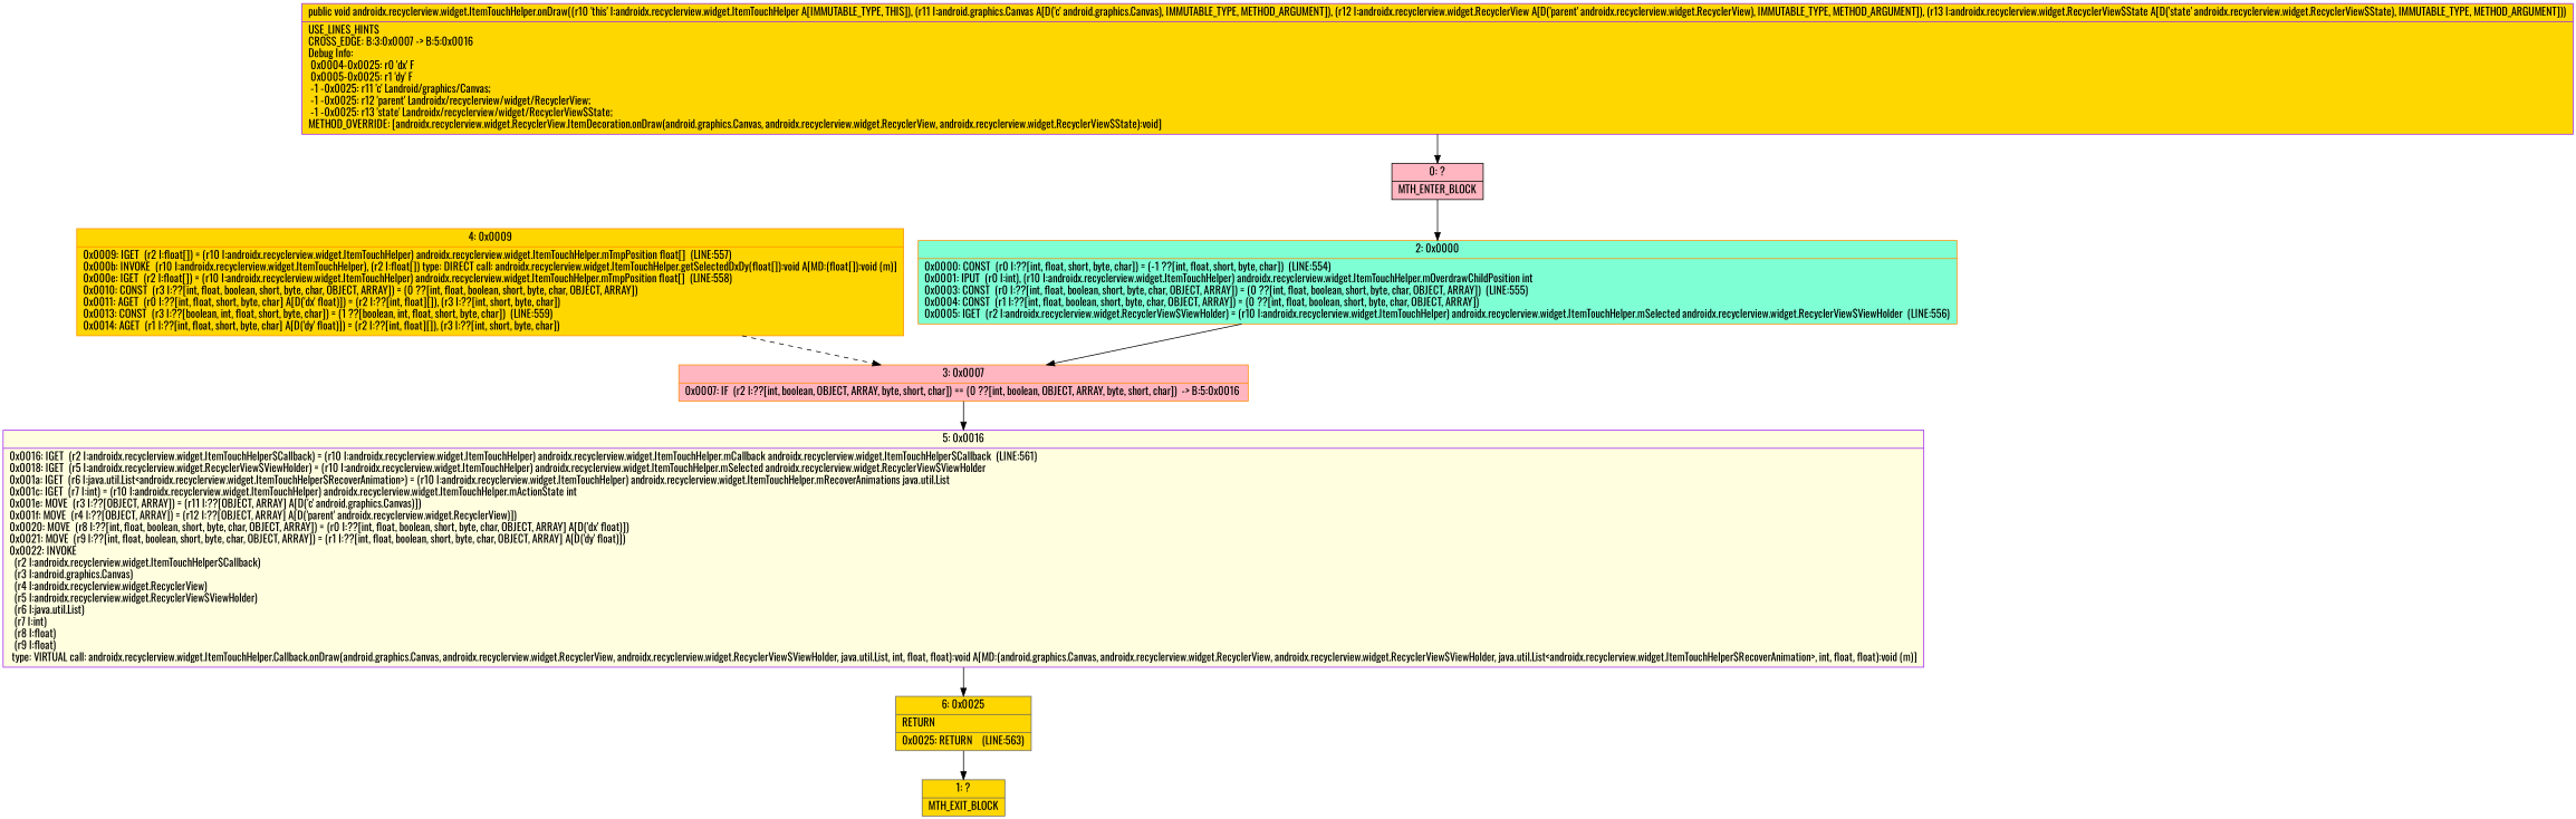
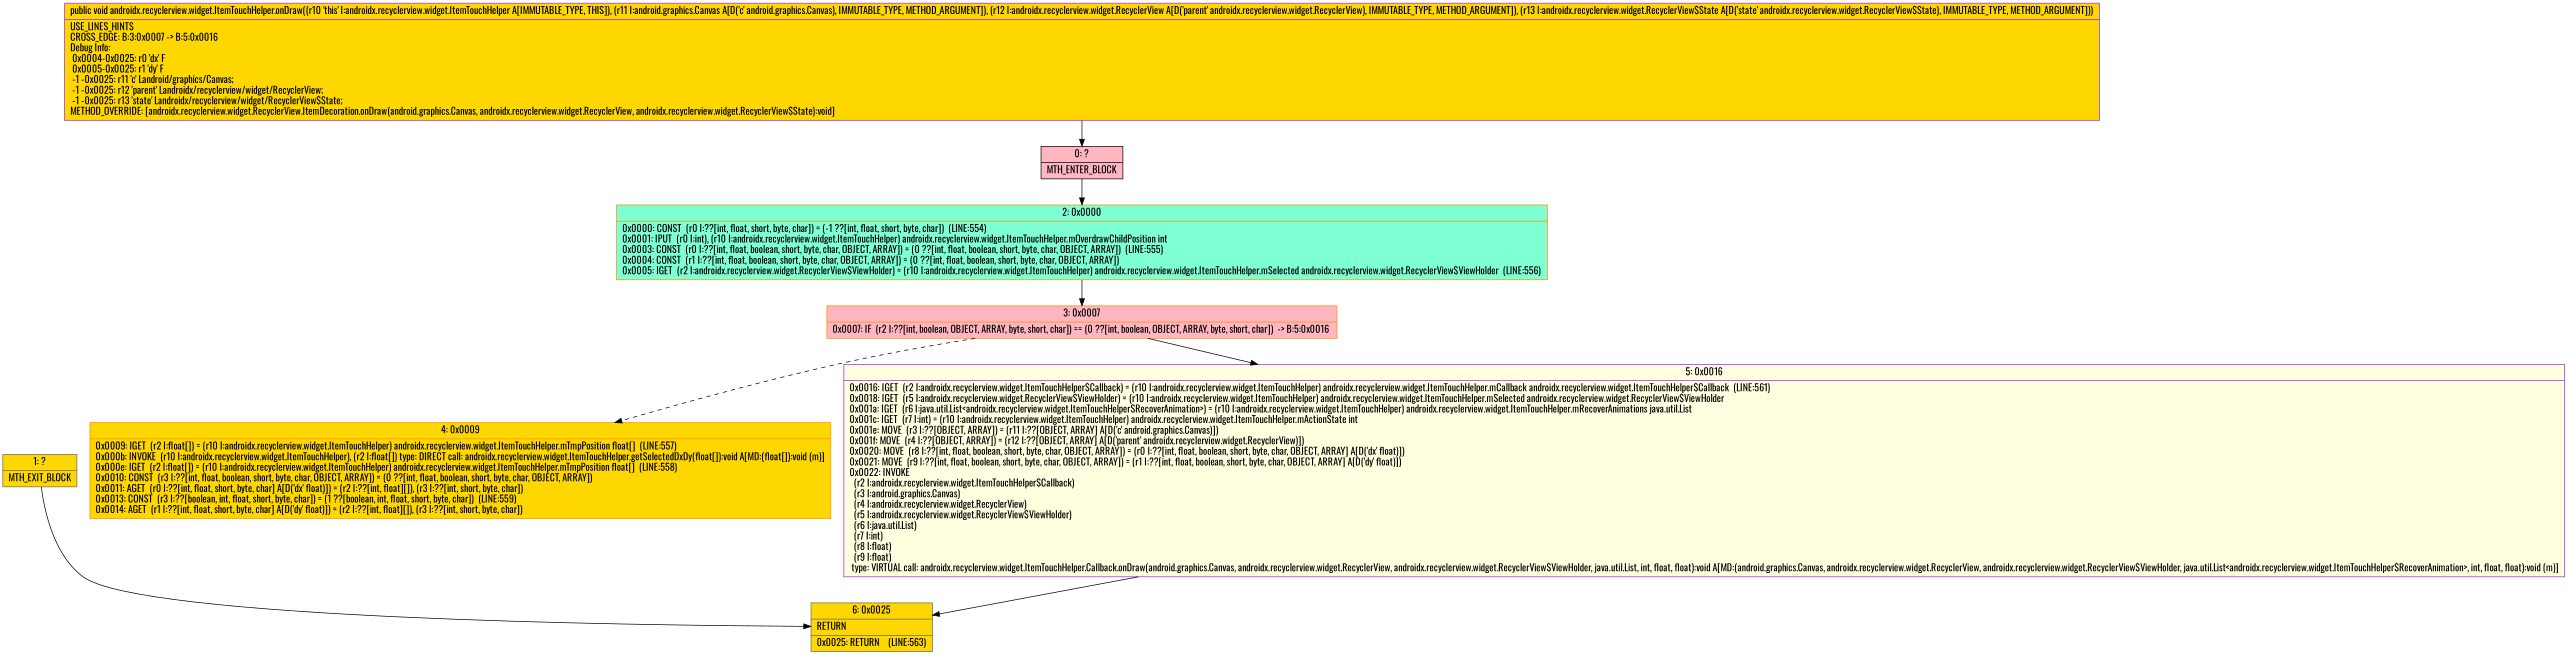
  digraph {
    fontname=Oswald
    node [color=darkorange fillcolor=gold fontname=Oswald shape=record style=filled]
    edge [fontname=Oswald]
    n1 [color=black fillcolor=lightpink label="{0\:\ ?|MTH_ENTER_BLOCK\l}"]
    n2 [fillcolor=aquamarine label="{2\:\ 0x0000|0x0000: CONST  (r0 I:??[int, float, short, byte, char]) = (\-1 ??[int, float, short, byte, char])  (LINE:554)\l0x0001: IPUT  (r0 I:int), (r10 I:androidx.recyclerview.widget.ItemTouchHelper) androidx.recyclerview.widget.ItemTouchHelper.mOverdrawChildPosition int \l0x0003: CONST  (r0 I:??[int, float, boolean, short, byte, char, OBJECT, ARRAY]) = (0 ??[int, float, boolean, short, byte, char, OBJECT, ARRAY])  (LINE:555)\l0x0004: CONST  (r1 I:??[int, float, boolean, short, byte, char, OBJECT, ARRAY]) = (0 ??[int, float, boolean, short, byte, char, OBJECT, ARRAY]) \l0x0005: IGET  (r2 I:androidx.recyclerview.widget.RecyclerView$ViewHolder) = (r10 I:androidx.recyclerview.widget.ItemTouchHelper) androidx.recyclerview.widget.ItemTouchHelper.mSelected androidx.recyclerview.widget.RecyclerView$ViewHolder  (LINE:556)\l}"]
    n3 [fillcolor=lightpink label="{3\:\ 0x0007|0x0007: IF  (r2 I:??[int, boolean, OBJECT, ARRAY, byte, short, char]) == (0 ??[int, boolean, OBJECT, ARRAY, byte, short, char])  \-\> B:5:0x0016 \l}"]
    n4 [label="{4\:\ 0x0009|0x0009: IGET  (r2 I:float[]) = (r10 I:androidx.recyclerview.widget.ItemTouchHelper) androidx.recyclerview.widget.ItemTouchHelper.mTmpPosition float[]  (LINE:557)\l0x000b: INVOKE  (r10 I:androidx.recyclerview.widget.ItemTouchHelper), (r2 I:float[]) type: DIRECT call: androidx.recyclerview.widget.ItemTouchHelper.getSelectedDxDy(float[]):void A[MD:(float[]):void (m)]\l0x000e: IGET  (r2 I:float[]) = (r10 I:androidx.recyclerview.widget.ItemTouchHelper) androidx.recyclerview.widget.ItemTouchHelper.mTmpPosition float[]  (LINE:558)\l0x0010: CONST  (r3 I:??[int, float, boolean, short, byte, char, OBJECT, ARRAY]) = (0 ??[int, float, boolean, short, byte, char, OBJECT, ARRAY]) \l0x0011: AGET  (r0 I:??[int, float, short, byte, char] A[D('dx' float)]) = (r2 I:??[int, float][]), (r3 I:??[int, short, byte, char]) \l0x0013: CONST  (r3 I:??[boolean, int, float, short, byte, char]) = (1 ??[boolean, int, float, short, byte, char])  (LINE:559)\l0x0014: AGET  (r1 I:??[int, float, short, byte, char] A[D('dy' float)]) = (r2 I:??[int, float][]), (r3 I:??[int, short, byte, char]) \l}"]
    n5 [color=purple fillcolor=lightyellow label="{5\:\ 0x0016|0x0016: IGET  (r2 I:androidx.recyclerview.widget.ItemTouchHelper$Callback) = (r10 I:androidx.recyclerview.widget.ItemTouchHelper) androidx.recyclerview.widget.ItemTouchHelper.mCallback androidx.recyclerview.widget.ItemTouchHelper$Callback  (LINE:561)\l0x0018: IGET  (r5 I:androidx.recyclerview.widget.RecyclerView$ViewHolder) = (r10 I:androidx.recyclerview.widget.ItemTouchHelper) androidx.recyclerview.widget.ItemTouchHelper.mSelected androidx.recyclerview.widget.RecyclerView$ViewHolder \l0x001a: IGET  (r6 I:java.util.List\<androidx.recyclerview.widget.ItemTouchHelper$RecoverAnimation\>) = (r10 I:androidx.recyclerview.widget.ItemTouchHelper) androidx.recyclerview.widget.ItemTouchHelper.mRecoverAnimations java.util.List \l0x001c: IGET  (r7 I:int) = (r10 I:androidx.recyclerview.widget.ItemTouchHelper) androidx.recyclerview.widget.ItemTouchHelper.mActionState int \l0x001e: MOVE  (r3 I:??[OBJECT, ARRAY]) = (r11 I:??[OBJECT, ARRAY] A[D('c' android.graphics.Canvas)]) \l0x001f: MOVE  (r4 I:??[OBJECT, ARRAY]) = (r12 I:??[OBJECT, ARRAY] A[D('parent' androidx.recyclerview.widget.RecyclerView)]) \l0x0020: MOVE  (r8 I:??[int, float, boolean, short, byte, char, OBJECT, ARRAY]) = (r0 I:??[int, float, boolean, short, byte, char, OBJECT, ARRAY] A[D('dx' float)]) \l0x0021: MOVE  (r9 I:??[int, float, boolean, short, byte, char, OBJECT, ARRAY]) = (r1 I:??[int, float, boolean, short, byte, char, OBJECT, ARRAY] A[D('dy' float)]) \l0x0022: INVOKE  \l  (r2 I:androidx.recyclerview.widget.ItemTouchHelper$Callback)\l  (r3 I:android.graphics.Canvas)\l  (r4 I:androidx.recyclerview.widget.RecyclerView)\l  (r5 I:androidx.recyclerview.widget.RecyclerView$ViewHolder)\l  (r6 I:java.util.List)\l  (r7 I:int)\l  (r8 I:float)\l  (r9 I:float)\l type: VIRTUAL call: androidx.recyclerview.widget.ItemTouchHelper.Callback.onDraw(android.graphics.Canvas, androidx.recyclerview.widget.RecyclerView, androidx.recyclerview.widget.RecyclerView$ViewHolder, java.util.List, int, float, float):void A[MD:(android.graphics.Canvas, androidx.recyclerview.widget.RecyclerView, androidx.recyclerview.widget.RecyclerView$ViewHolder, java.util.List\<androidx.recyclerview.widget.ItemTouchHelper$RecoverAnimation\>, int, float, float):void (m)]\l}"]
    n6 [color=gray40 label="{6\:\ 0x0025|RETURN\l|0x0025: RETURN    (LINE:563)\l}"]
    n7 [color=gray40 label="{1\:\ ?|MTH_EXIT_BLOCK\l}"]
    n8 [color=purple label="{public void androidx.recyclerview.widget.ItemTouchHelper.onDraw((r10 'this' I:androidx.recyclerview.widget.ItemTouchHelper A[IMMUTABLE_TYPE, THIS]), (r11 I:android.graphics.Canvas A[D('c' android.graphics.Canvas), IMMUTABLE_TYPE, METHOD_ARGUMENT]), (r12 I:androidx.recyclerview.widget.RecyclerView A[D('parent' androidx.recyclerview.widget.RecyclerView), IMMUTABLE_TYPE, METHOD_ARGUMENT]), (r13 I:androidx.recyclerview.widget.RecyclerView$State A[D('state' androidx.recyclerview.widget.RecyclerView$State), IMMUTABLE_TYPE, METHOD_ARGUMENT]))  | USE_LINES_HINTS\lCROSS_EDGE: B:3:0x0007 \-\> B:5:0x0016\lDebug Info:\l  0x0004\-0x0025: r0 'dx' F\l  0x0005\-0x0025: r1 'dy' F\l  \-1 \-0x0025: r11 'c' Landroid\/graphics\/Canvas;\l  \-1 \-0x0025: r12 'parent' Landroidx\/recyclerview\/widget\/RecyclerView;\l  \-1 \-0x0025: r13 'state' Landroidx\/recyclerview\/widget\/RecyclerView$State;\lMETHOD_OVERRIDE: [androidx.recyclerview.widget.RecyclerView.ItemDecoration.onDraw(android.graphics.Canvas, androidx.recyclerview.widget.RecyclerView, androidx.recyclerview.widget.RecyclerView$State):void]\l}"]
    n1 -> n2
    n2 -> n3
-   n4 -> n3 [style=dashed]
+   n3 -> n4 [style=dashed]
    n3 -> n5
    n5 -> n6
-   n6 -> n7
+   n7 -> n6
    n8 -> n1
  }
